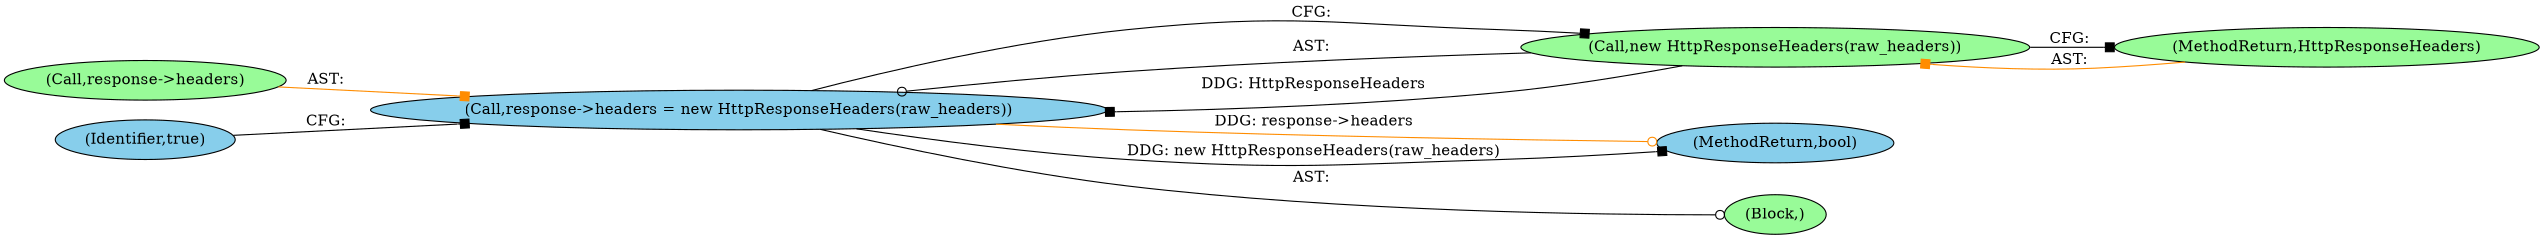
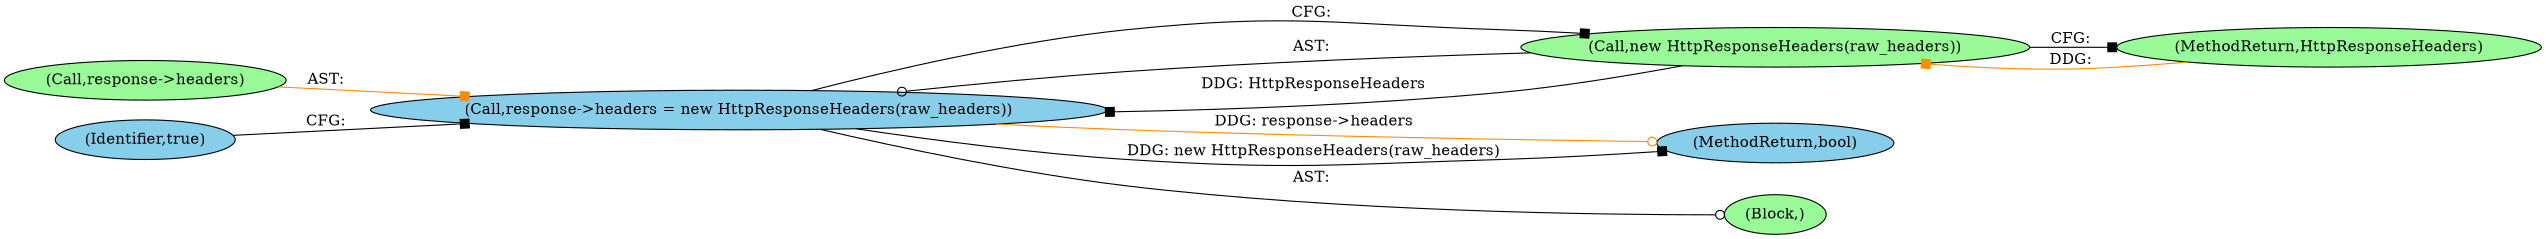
  digraph {
    rankdir=LR
    node [fillcolor=palegreen style=filled]
    edge [arrowhead=box color=black]
    n1 [fillcolor=skyblue label="(Call,response->headers = new HttpResponseHeaders(raw_headers))"]
    n2 [label="(Call,new HttpResponseHeaders(raw_headers))"]
    n3 [fillcolor=skyblue label="(MethodReturn,bool)"]
    n4 [label="(Block,)"]
    n5 [label="(MethodReturn,HttpResponseHeaders)"]
    n6 [label="(Call,response->headers)"]
    n7 [fillcolor=skyblue label="(Identifier,true)"]
    n1 -> n2 [label="CFG: "]
    n1 -> n3 [arrowhead=odot color=darkorange label="DDG: response->headers"]
    n1 -> n3 [label="DDG: new HttpResponseHeaders(raw_headers)"]
    n1 -> n4 [arrowhead=odot label="AST: "]
    n2 -> n1 [arrowhead=odot label="AST: "]
    n2 -> n1 [label="DDG: HttpResponseHeaders"]
    n2 -> n5 [label="CFG: "]
-   n5 -> n2 [color=darkorange label="AST: "]
+   n5 -> n2 [color=darkorange label="DDG: "]
    n6 -> n1 [color=darkorange label="AST: "]
    n7 -> n1 [label="CFG: "]
  }
